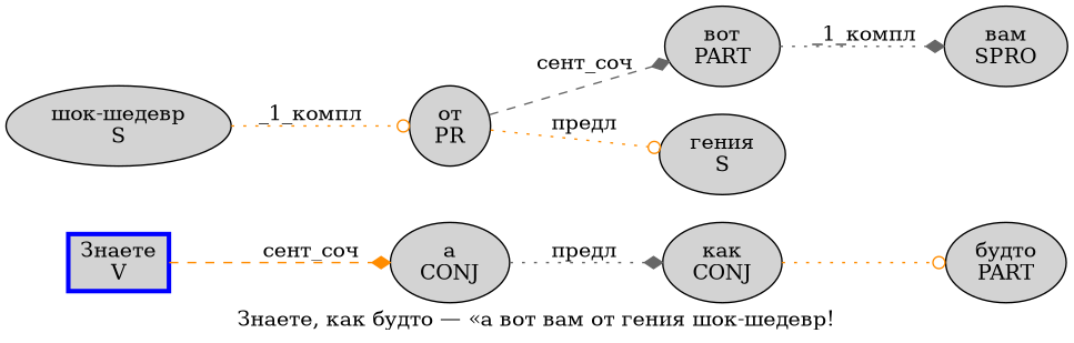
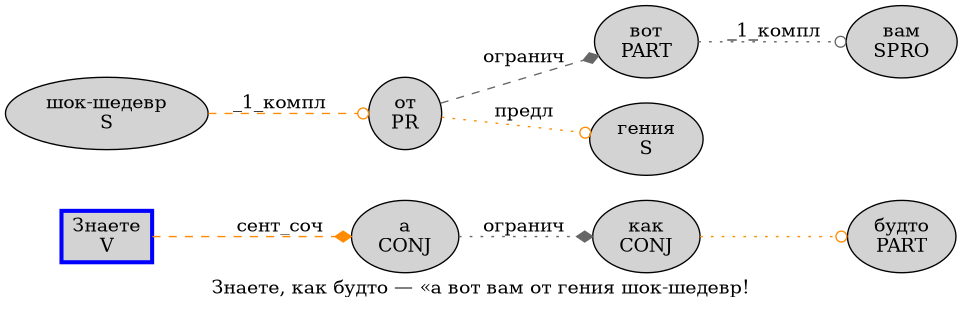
  digraph {
    label="Знаете, как будто — «а вот вам от гения шок-шедевр!"
    rankdir=LR
    node [fillcolor=lightgray penwidth=1 shape=ellipse style=filled]
    edge [arrowhead=odot color=darkorange style=dotted]
    n1 [color=blue label="Знаете\nV" penwidth=3 shape=box]
    n2 [label="а\nCONJ"]
    n3 [label="как\nCONJ"]
    n4 [label="будто\nPART"]
    n5 [label="вот\nPART"]
    n6 [label="вам\nSPRO"]
    n7 [label="от\nPR"]
    n8 [label="гения\nS"]
    n9 [label="шок-шедевр\nS"]
    n1 -> n2 [arrowhead=diamond label="сент_соч" style=dashed]
-   n2 -> n3 [arrowhead=diamond color=gray40 label="предл"]
+   n2 -> n3 [arrowhead=diamond color=gray40 label="огранич"]
    n3 -> n4
-   n5 -> n6 [arrowhead=diamond color=gray40 label="_1_компл"]
-   n7 -> n5 [arrowhead=diamond color=gray40 label="сент_соч" style=dashed]
+   n5 -> n6 [color=gray40 label="_1_компл"]
+   n7 -> n5 [arrowhead=diamond color=gray40 label="огранич" style=dashed]
    n7 -> n8 [label="предл"]
-   n9 -> n7 [label="_1_компл"]
+   n9 -> n7 [label="_1_компл" style=dashed]
  }
